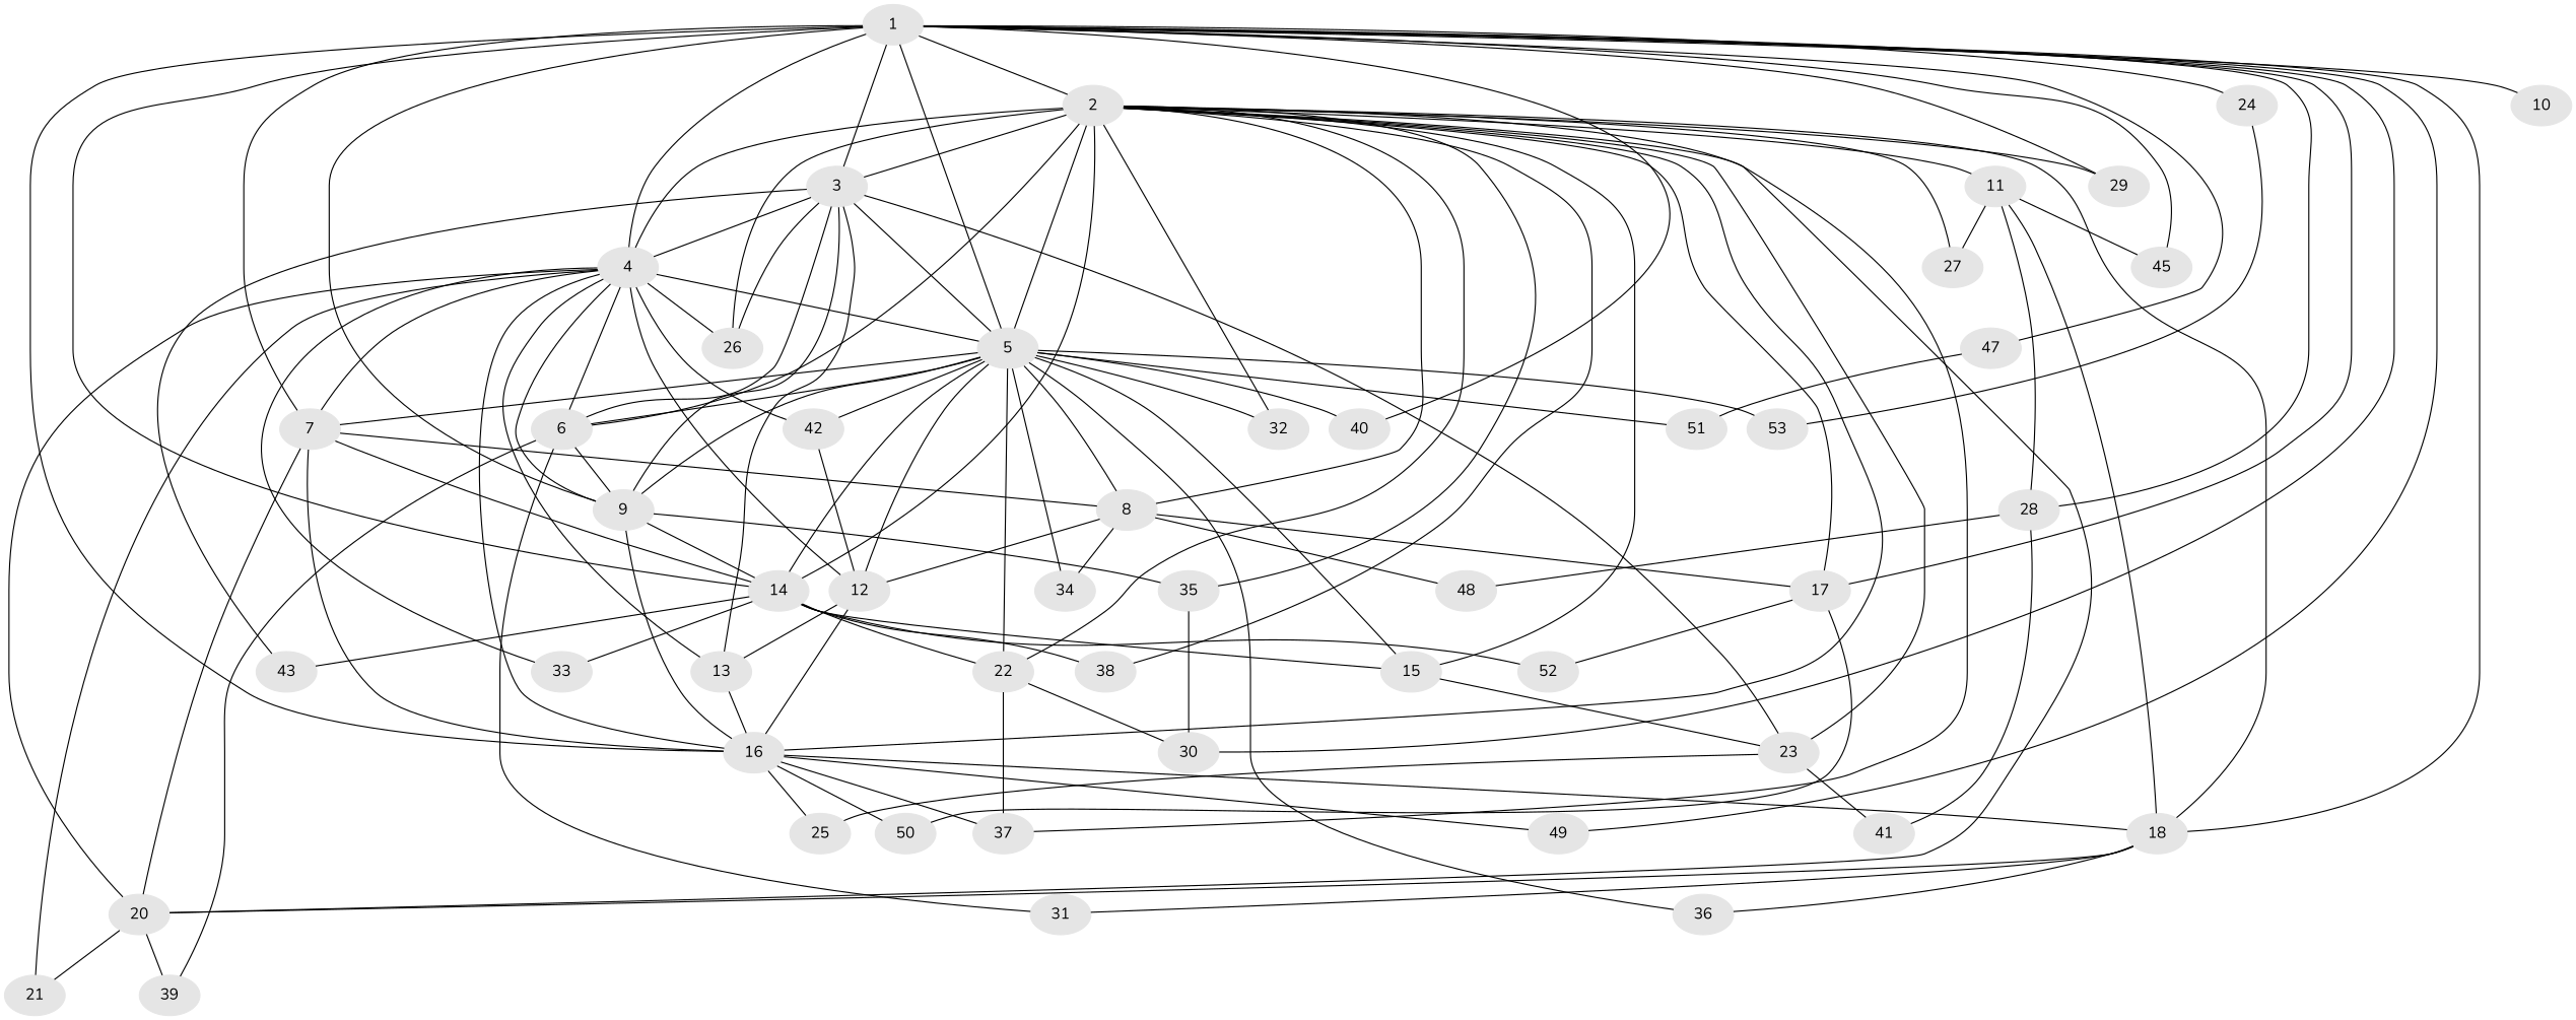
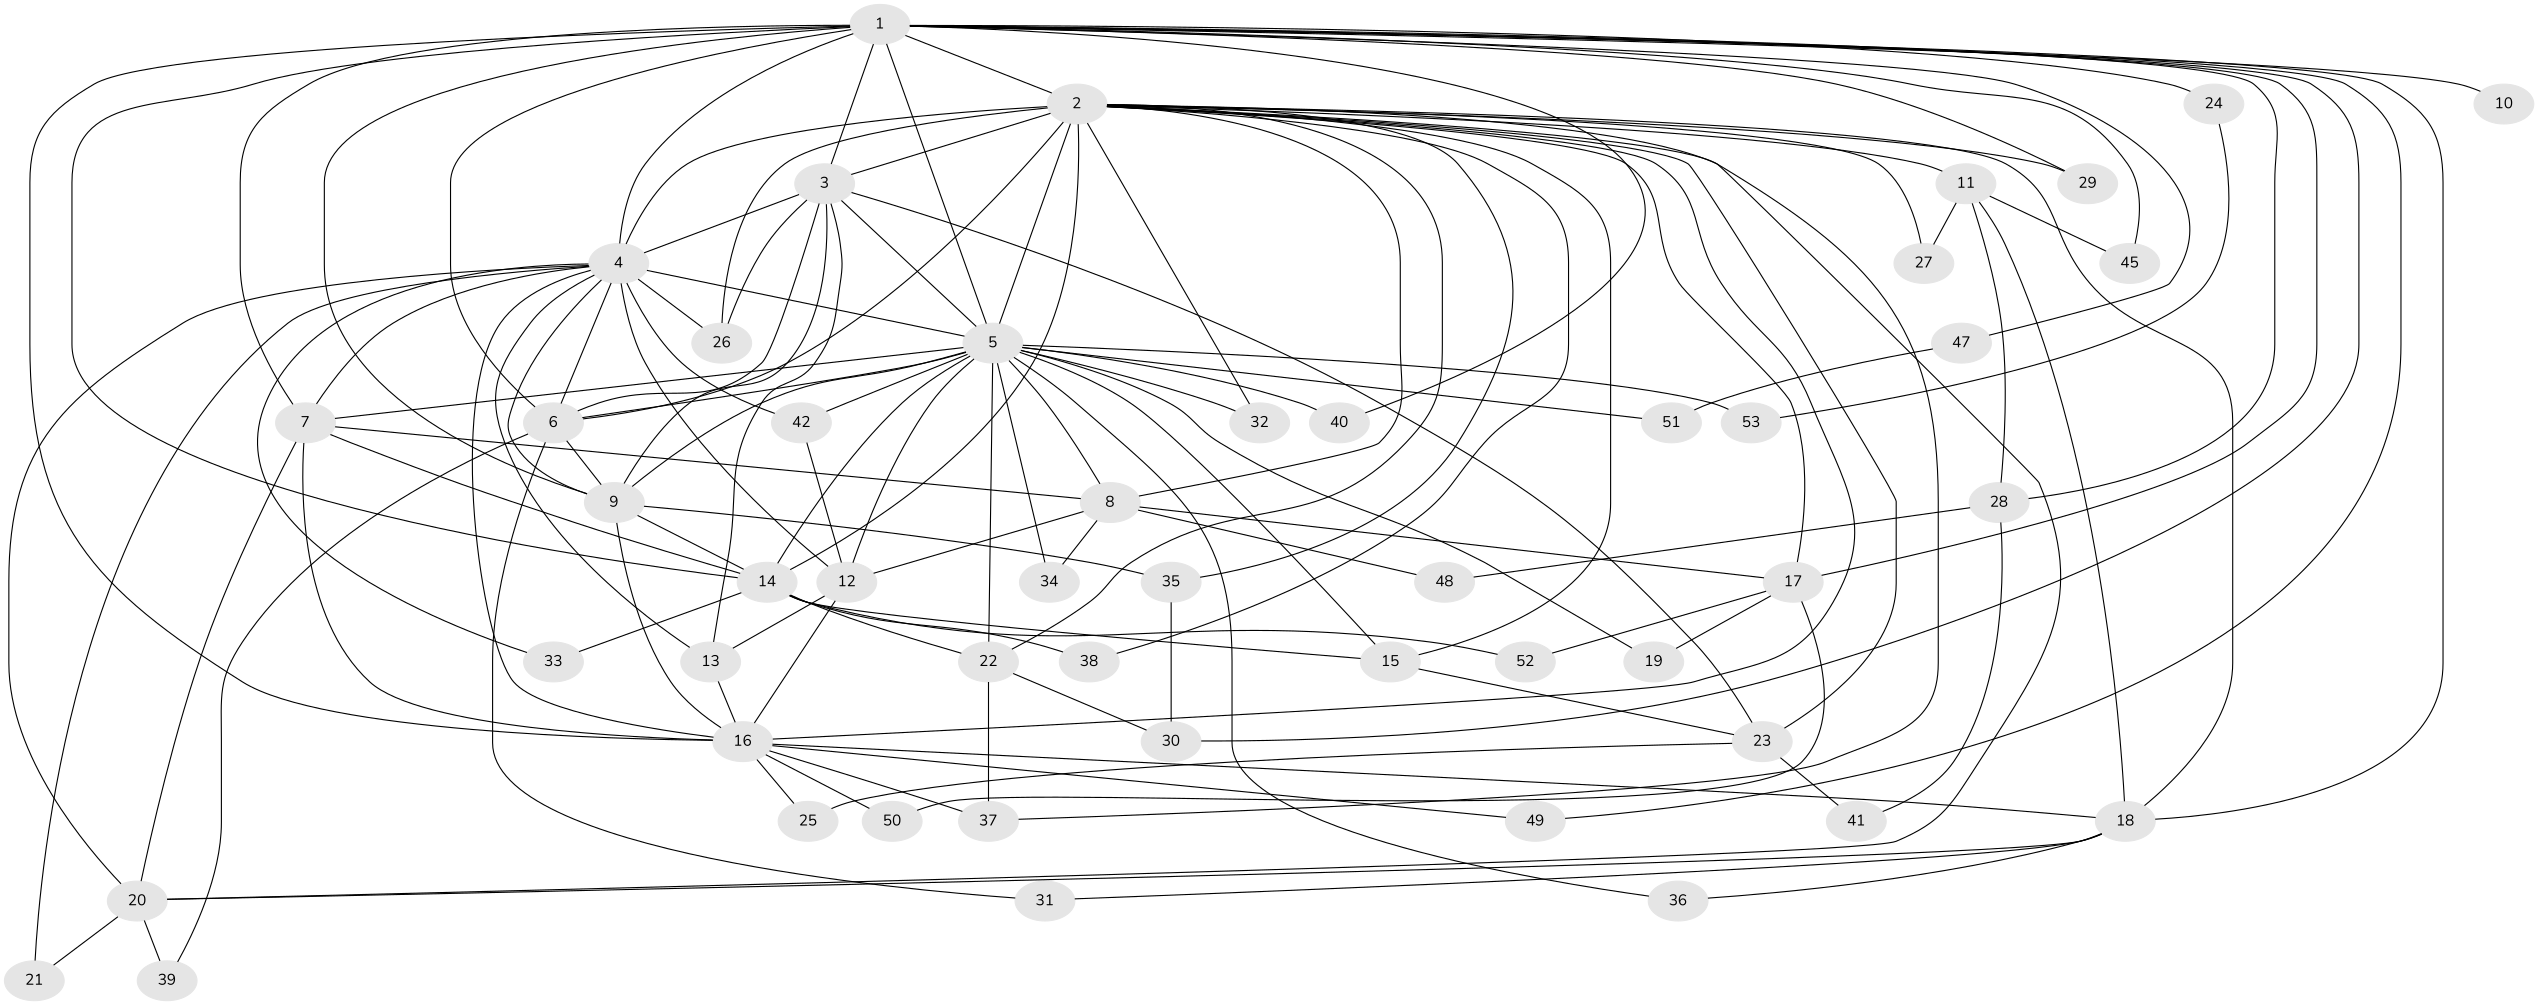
  graph {
    fontname=Nunito
    node [color=gray90 fontname=Nunito style=filled]
    edge [fontname=Nunito weight=1.0]
    1
    2
    3
    4
    5
    6
    7
    9
    10
    14
    16
    17
    18
    24
    28
    29
    30
    40
    45
    47
    49
    8
    11
    15
    20
    22
    23
    26
    27
    32
    35
    37
    38
    13
-   43
    12
    21
    33
    42
+   19
    34
    36
    51
    53
    31
    39
    52
    25
    50
    48
    41
    1 -- 2 [weight=4.0]
    1 -- 3 [weight=4.0]
    1 -- 4 [weight=4.0]
    1 -- 5 [weight=2.0]
+   1 -- 6 [weight=3.0]
    1 -- 7
    1 -- 9
    1 -- 10 [weight=2.0]
    1 -- 14
    1 -- 16 [weight=4.0]
    1 -- 17
    1 -- 18
    1 -- 24
    1 -- 28
    1 -- 29
    1 -- 30
    1 -- 40
    1 -- 45
    1 -- 47
    1 -- 49
    2 -- 3 [weight=4.0]
    2 -- 4 [weight=4.0]
    2 -- 5 [weight=3.0]
    2 -- 6 [weight=2.0]
    2 -- 14 [weight=3.0]
    2 -- 16 [weight=2.0]
    2 -- 17 [weight=2.0]
    2 -- 18
    2 -- 29
    2 -- 8 [weight=2.0]
    2 -- 11
    2 -- 15
    2 -- 20
    2 -- 22
    2 -- 23
    2 -- 26
    2 -- 27
    2 -- 32
    2 -- 35
    2 -- 37
    2 -- 38
    3 -- 4 [weight=4.0]
    3 -- 5 [weight=2.0]
    3 -- 6 [weight=3.0]
    3 -- 9 [weight=7.0]
    3 -- 23
    3 -- 26
    3 -- 13
-   3 -- 43
    4 -- 5 [weight=2.0]
    4 -- 6 [weight=2.0]
    4 -- 7
    4 -- 9 [weight=2.0]
    4 -- 16 [weight=2.0]
    4 -- 20
    4 -- 26
    4 -- 13
    4 -- 12 [weight=4.0]
    4 -- 21
    4 -- 33
    4 -- 42
    5 -- 6
    5 -- 7
    5 -- 9
    5 -- 14 [weight=2.0]
    5 -- 40 [weight=2.0]
    5 -- 8
    5 -- 15
    5 -- 22
    5 -- 32
    5 -- 12
    5 -- 42
+   5 -- 19
    5 -- 34
    5 -- 36
    5 -- 51
    5 -- 53
    6 -- 9
    6 -- 31
    6 -- 39
    7 -- 14 [weight=7.0]
    7 -- 16
    7 -- 8
    7 -- 20
    9 -- 14 [weight=2.0]
    9 -- 16
    9 -- 35
    14 -- 15
    14 -- 22 [weight=2.0]
    14 -- 38
-   14 -- 43
    14 -- 33
    14 -- 52
    16 -- 18 [weight=2.0]
    16 -- 49
    16 -- 37
    16 -- 25
    16 -- 50
+   17 -- 19
    17 -- 52
    17 -- 50
    18 -- 20
    18 -- 36
    18 -- 31
    24 -- 53
    28 -- 48
    28 -- 41
    47 -- 51
    8 -- 17
    8 -- 12
    8 -- 34
    8 -- 48
    11 -- 18
    11 -- 28
    11 -- 45
    11 -- 27
    15 -- 23
    20 -- 21
    20 -- 39
    22 -- 30
    22 -- 37
    23 -- 25
    23 -- 41
    35 -- 30
    13 -- 16
    12 -- 16
    12 -- 13
    42 -- 12
  }
